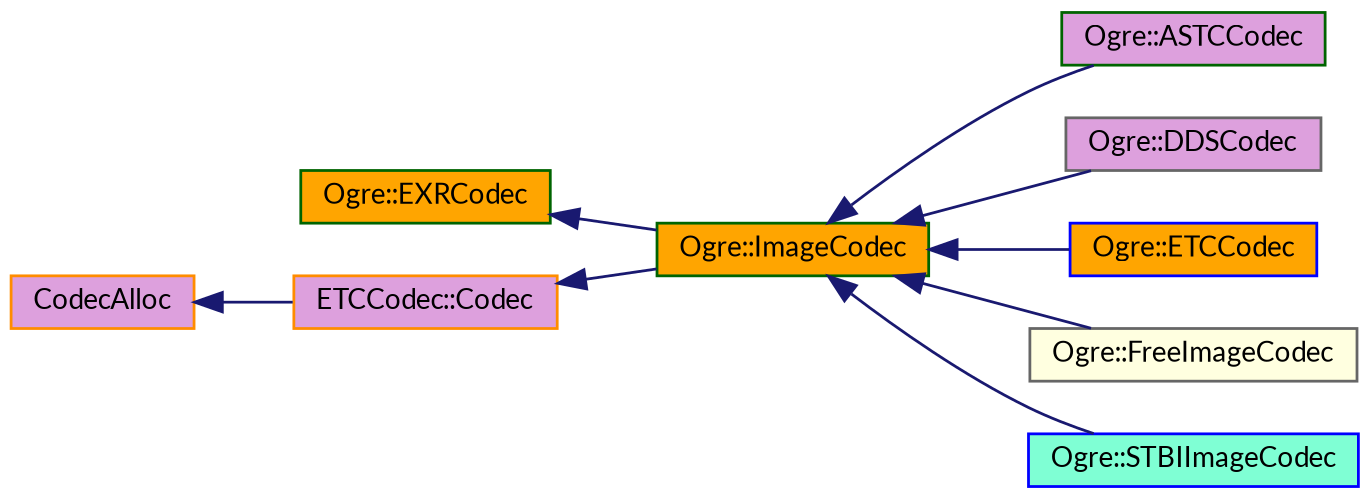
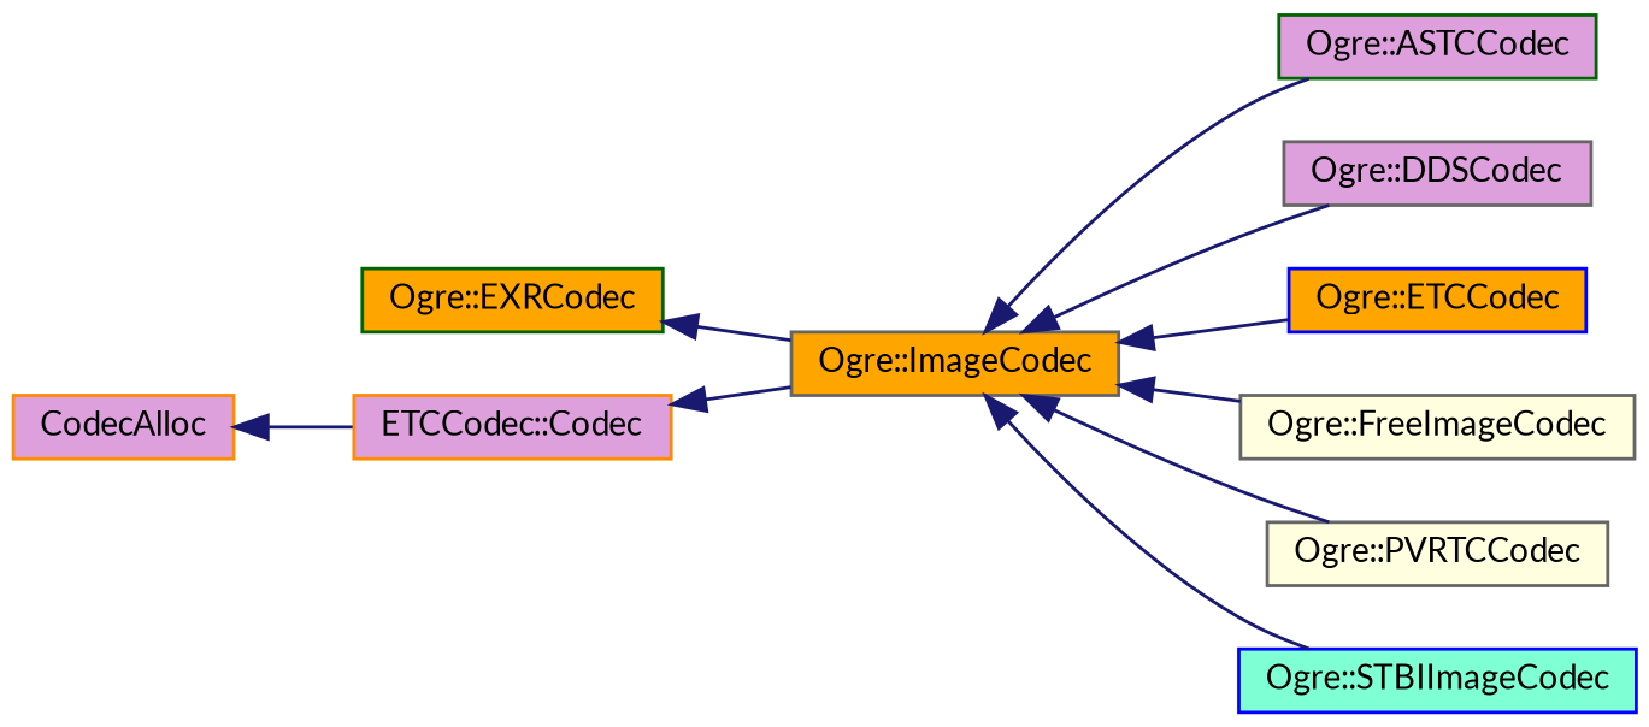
  digraph {
    fontname=Lato
    rankdir=LR
    node [color=gray40 fillcolor=plum fontname=Lato fontsize=10 shape=record style=filled]
    edge [color=midnightblue dir=back fontname=Lato fontsize=10 labelfontname=Helvetica labelfontsize=10 style=solid]
-   n1 [color=darkgreen fillcolor=orange fontcolor=black height=0.2 label="Ogre::ImageCodec" width=0.4]
+   n1 [fillcolor=orange fontcolor=black height=0.2 label="Ogre::ImageCodec" width=0.4]
    n2 [color=darkgreen height=0.2 label="Ogre::ASTCCodec" width=0.4]
    n3 [height=0.2 label="Ogre::DDSCodec" width=0.4]
    n4 [color=blue fillcolor=orange height=0.2 label="Ogre::ETCCodec" width=0.4]
    n5 [fillcolor=lightyellow height=0.2 label="Ogre::FreeImageCodec" width=0.4]
+   n6 [fillcolor=lightyellow height=0.2 label="Ogre::PVRTCCodec" width=0.4]
    n7 [color=blue fillcolor=aquamarine height=0.2 label="Ogre::STBIImageCodec" width=0.4]
    n8 [color=darkgreen fillcolor=orange height=0.2 label="Ogre::EXRCodec" width=0.4]
    n9 [color=darkorange height=0.2 label="ETCCodec::Codec" width=0.4]
    n10 [color=darkorange height=0.2 label=CodecAlloc width=0.4]
    n1 -> n2
    n1 -> n3
    n1 -> n4
    n1 -> n5
+   n1 -> n6
    n1 -> n7
    n8 -> n1
    n9 -> n1
    n10 -> n9
  }
